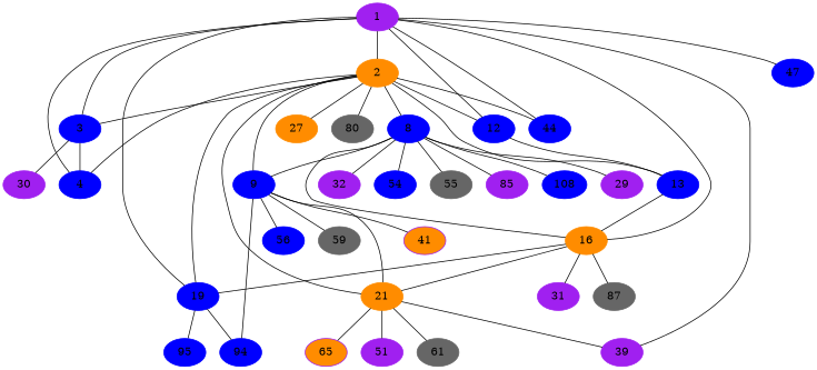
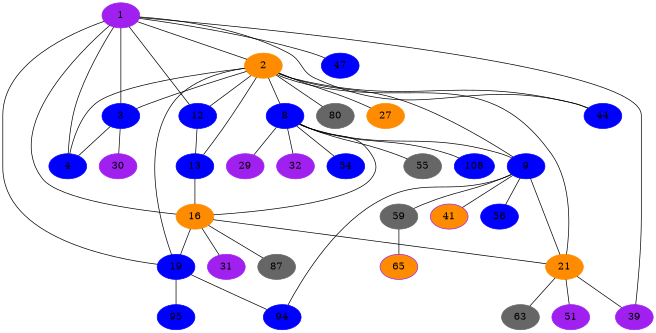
  graph {
    node [color=blue style=filled]
    1 [color=purple super="+63+5+60+18+45+71+97"]
    2 [color=darkorange super="+66+6"]
    3 [super="+110+99+58"]
    4 [super="+33+92+111"]
    12 [super="+14+100"]
    16 [color=darkorange super="+42+20+104+107+77+67+37+17"]
    19 [super="+57"]
    44
    47
    39 [color=purple]
    21 [color=darkorange super="+68+22+53+23+24"]
    8
    9 [super="+46"]
    13 [super="+62+40+15+81+82+75+88+48"]
    27 [color=darkorange]
    80 [color=gray40]
    30 [color=purple]
    31 [color=purple]
    87 [color=gray40]
    94
    95
    51 [color=purple]
-   61 [color=gray40]
+   61 [color=gray40 label=63]
    65 [color=purple fillcolor=darkorange]
    29 [color=purple]
    32 [color=purple]
    54
    55 [color=gray40]
-   85 [color=purple]
    108
    41 [color=purple fillcolor=darkorange]
    56
    59 [color=gray40]
    1 -- 2 [weight=3]
    1 -- 3 [weight=2]
    1 -- 4 [weight=2]
    1 -- 12
    1 -- 16 [weight=3]
    1 -- 19
    1 -- 44
    1 -- 47
    1 -- 39
    2 -- 3
    2 -- 4
    2 -- 12 [weight=2]
    2 -- 19
    2 -- 44
    2 -- 21 [weight=2]
    2 -- 8 [weight=3]
    2 -- 9 [weight=3]
    2 -- 13 [weight=2]
    2 -- 27
    2 -- 80
    3 -- 4
    3 -- 30
    12 -- 13 [weight=4]
    16 -- 19 [weight=3]
    16 -- 21
    16 -- 31
    16 -- 87
    19 -- 94
    19 -- 95
    21 -- 39
    21 -- 51
    21 -- 61
-   21 -- 65
+   59 -- 65
    8 -- 16
    8 -- 9
    8 -- 29
    8 -- 32
    8 -- 54
    8 -- 55
-   8 -- 85
    8 -- 108
    9 -- 21
    9 -- 94
    9 -- 41
    9 -- 56
    9 -- 59
    13 -- 16 [weight=2]
  }
